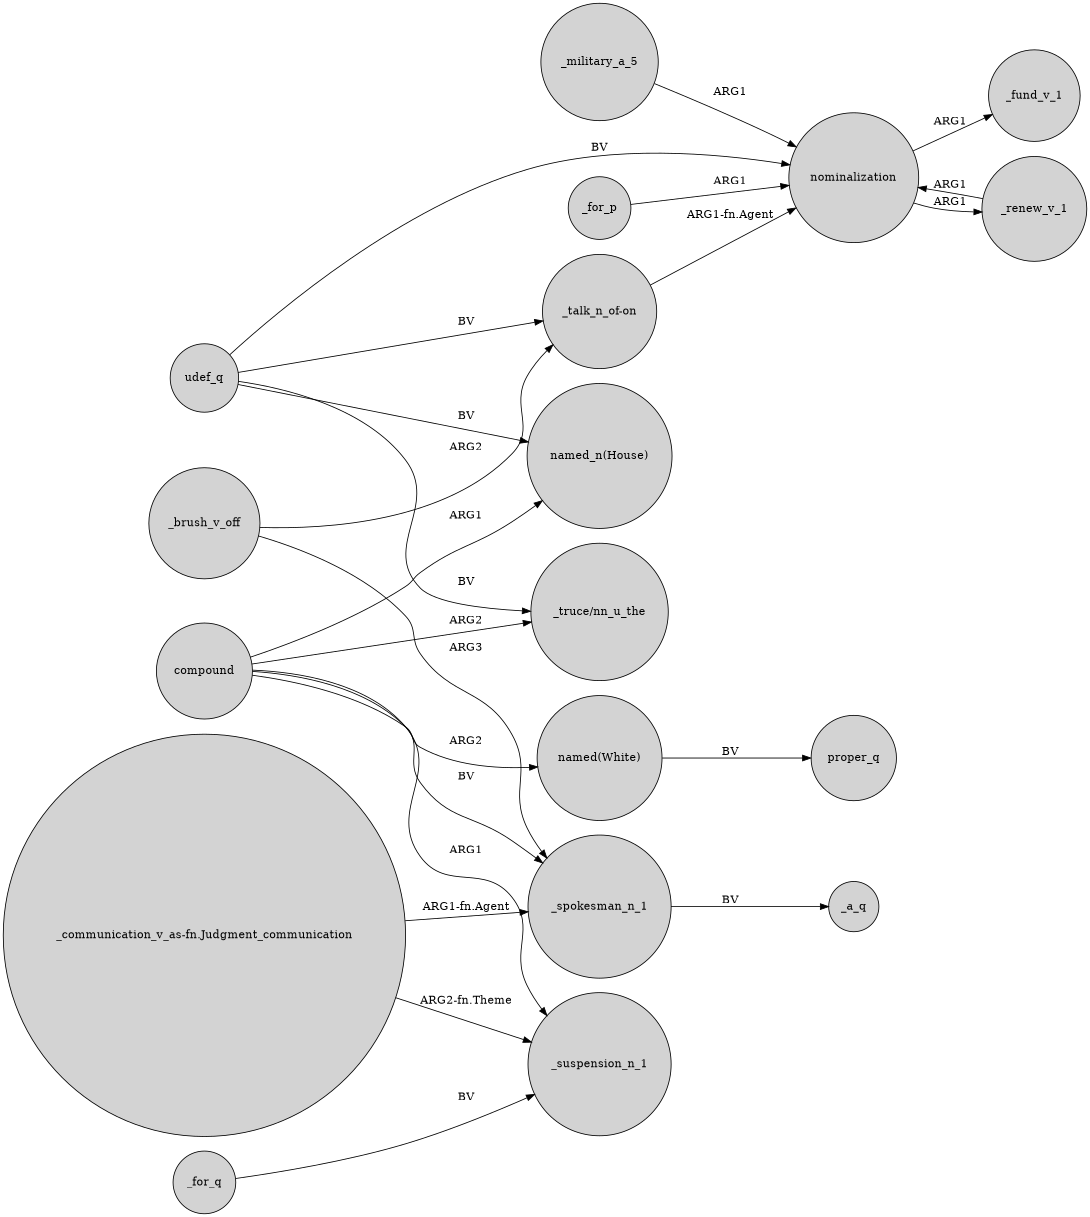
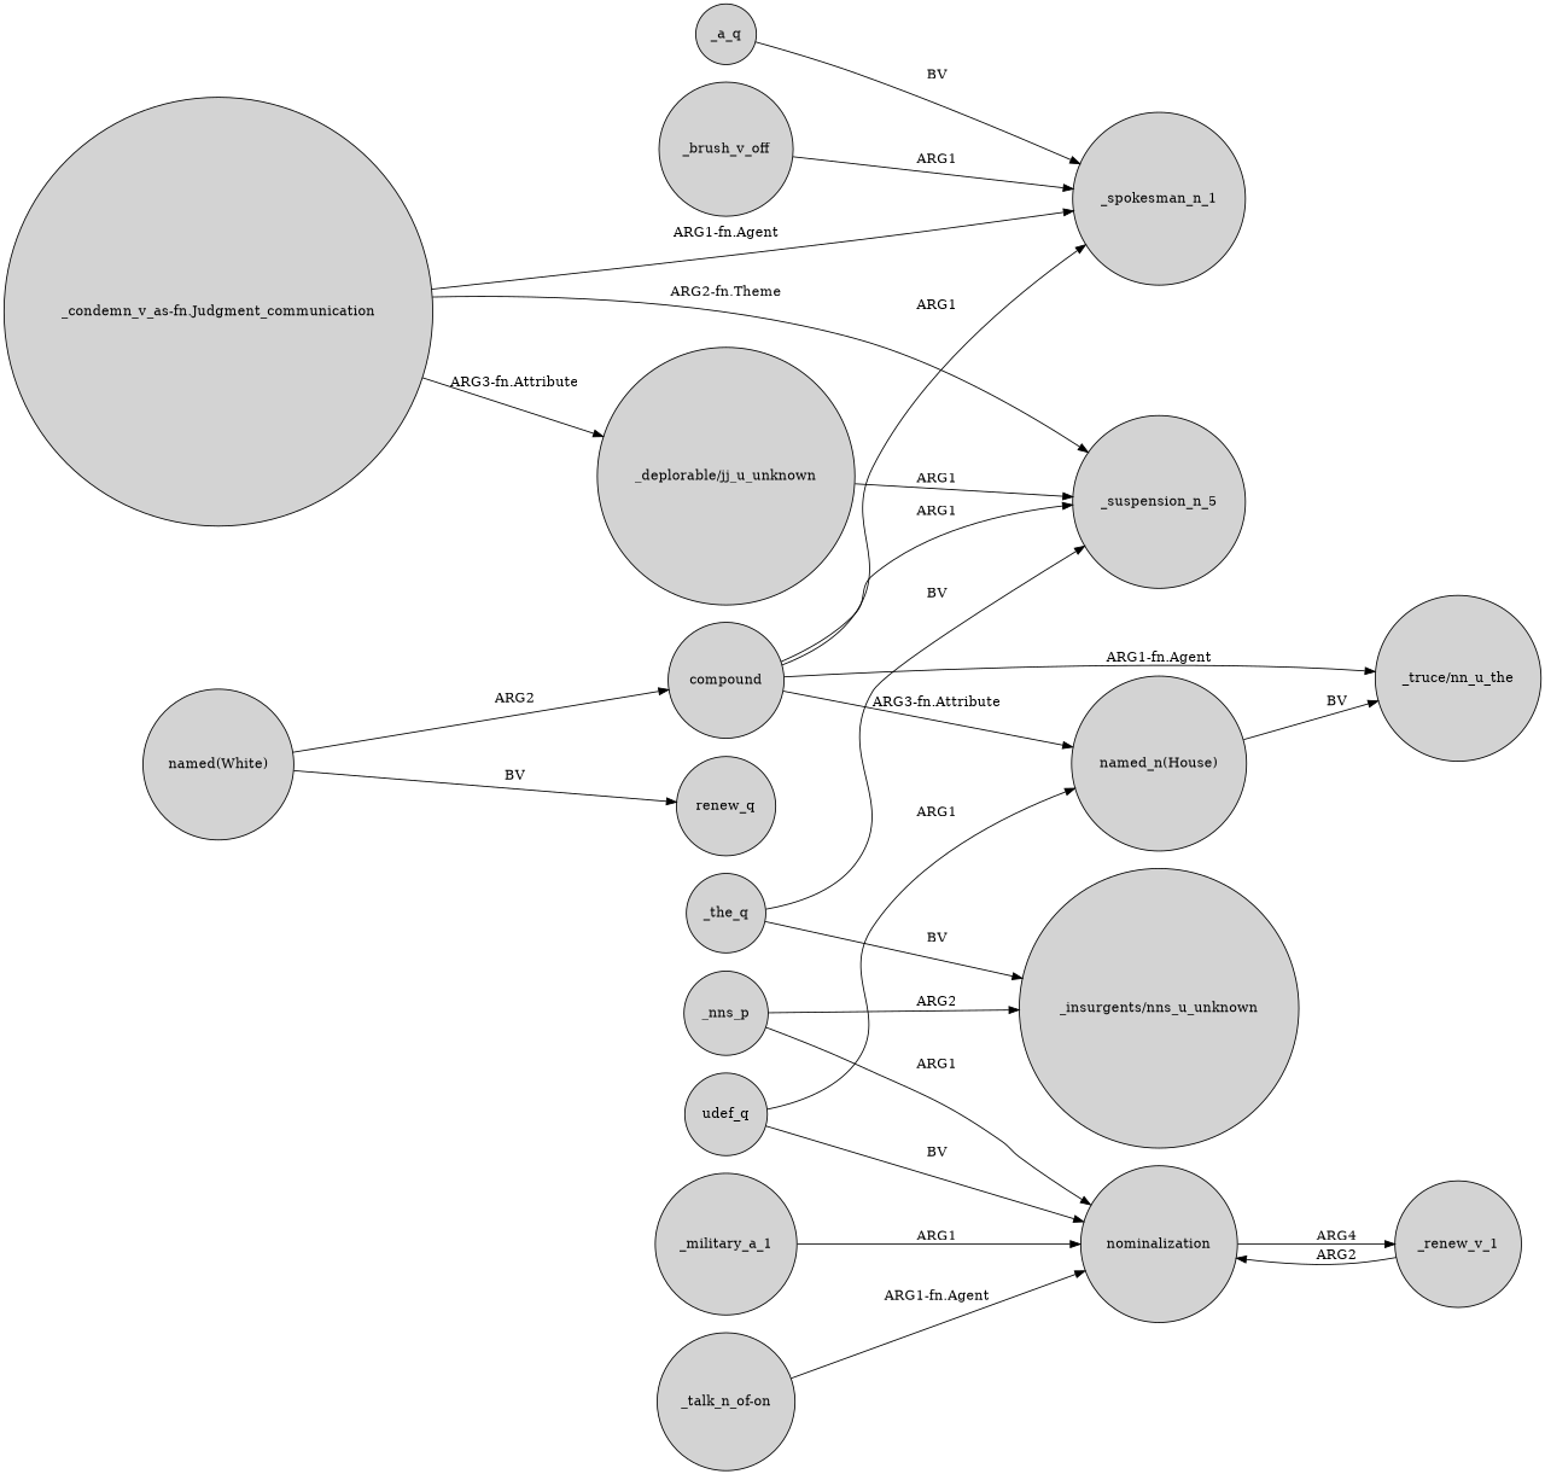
  digraph {
    rankdir=LR
    node [shape=circle style=filled]
    udef_q
    "named_n(House)"
    nominalization
    "_talk_n_of-on"
    n5 [label="_truce/nn_u_the"]
-   _fund_v_1
    _renew_v_1
-   _for_p
-   "_condemn_v_as-fn.Judgment_communication" [label="_communication_v_as-fn.Judgment_communication"]
+   _for_p [label=_nns_p]
+   "_insurgents/nns_u_unknown"
+   "_condemn_v_as-fn.Judgment_communication"
    _spokesman_n_1
-   _suspension_n_1
-   _the_q [label=_for_q]
+   _suspension_n_1 [label=_suspension_n_5]
+   "_deplorable/jj_u_unknown"
+   _the_q
    compound
    "named(White)"
-   proper_q
+   proper_q [label=renew_q]
    _brush_v_off
    _a_q
-   _military_a_1 [label=_military_a_5]
-   udef_q -> "named_n(House)" [label=BV]
+   _military_a_1
+   udef_q -> "named_n(House)" [label=ARG1]
    udef_q -> nominalization [label=BV]
-   udef_q -> "_talk_n_of-on" [label=BV]
-   udef_q -> n5 [label=BV]
-   nominalization -> _fund_v_1 [label=ARG1]
-   nominalization -> _renew_v_1 [label=ARG1]
+   "named_n(House)" -> n5 [label=BV]
+   nominalization -> _renew_v_1 [label=ARG4]
    "_talk_n_of-on" -> nominalization [label="ARG1-fn.Agent"]
-   _renew_v_1 -> nominalization [label=ARG1]
+   _renew_v_1 -> nominalization [label=ARG2]
    _for_p -> nominalization [label=ARG1]
+   _for_p -> "_insurgents/nns_u_unknown" [label=ARG2]
    "_condemn_v_as-fn.Judgment_communication" -> _spokesman_n_1 [label="ARG1-fn.Agent"]
    "_condemn_v_as-fn.Judgment_communication" -> _suspension_n_1 [label="ARG2-fn.Theme"]
+   "_condemn_v_as-fn.Judgment_communication" -> "_deplorable/jj_u_unknown" [label="ARG3-fn.Attribute"]
+   "_deplorable/jj_u_unknown" -> _suspension_n_1 [label=ARG1]
+   _the_q -> "_insurgents/nns_u_unknown" [label=BV]
    _the_q -> _suspension_n_1 [label=BV]
-   compound -> "named_n(House)" [label=ARG1]
-   compound -> n5 [label=ARG2]
-   compound -> _spokesman_n_1 [label=BV]
+   compound -> "named_n(House)" [label="ARG3-fn.Attribute"]
+   compound -> n5 [label="ARG1-fn.Agent"]
+   compound -> _spokesman_n_1 [label=ARG1]
    compound -> _suspension_n_1 [label=ARG1]
-   compound -> "named(White)" [label=ARG2]
+   "named(White)" -> compound [label=ARG2]
    "named(White)" -> proper_q [label=BV]
-   _brush_v_off -> "_talk_n_of-on" [label=ARG2]
-   _brush_v_off -> _spokesman_n_1 [label=ARG3]
-   _spokesman_n_1 -> _a_q [label=BV]
+   _brush_v_off -> _spokesman_n_1 [label=ARG1]
+   _a_q -> _spokesman_n_1 [label=BV]
    _military_a_1 -> nominalization [label=ARG1]
  }
